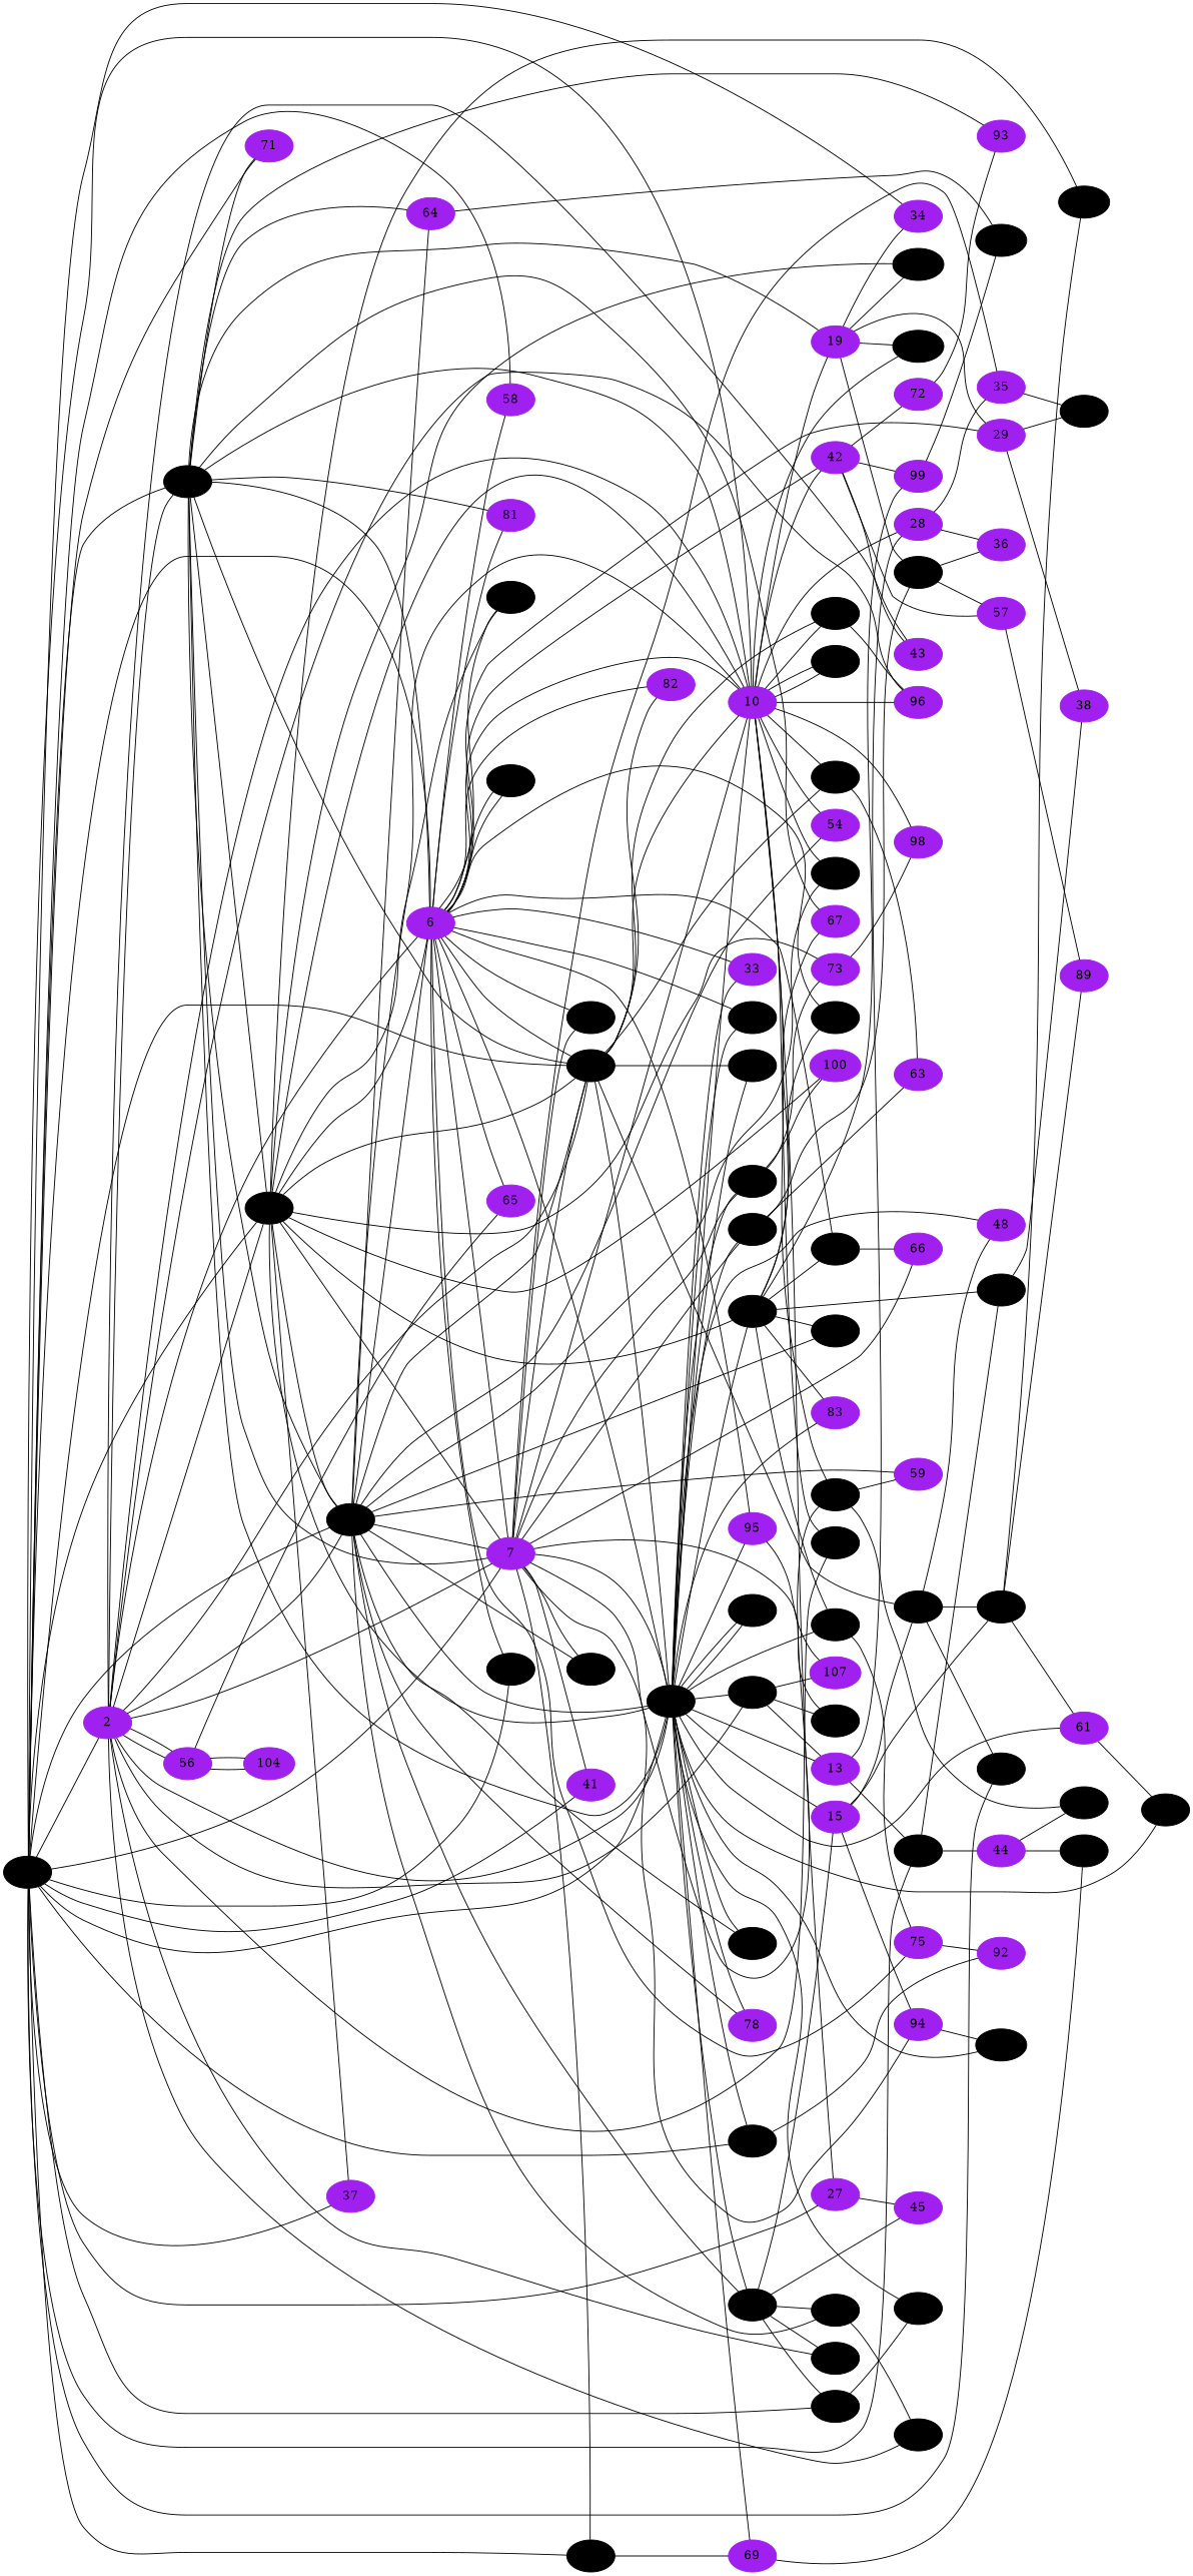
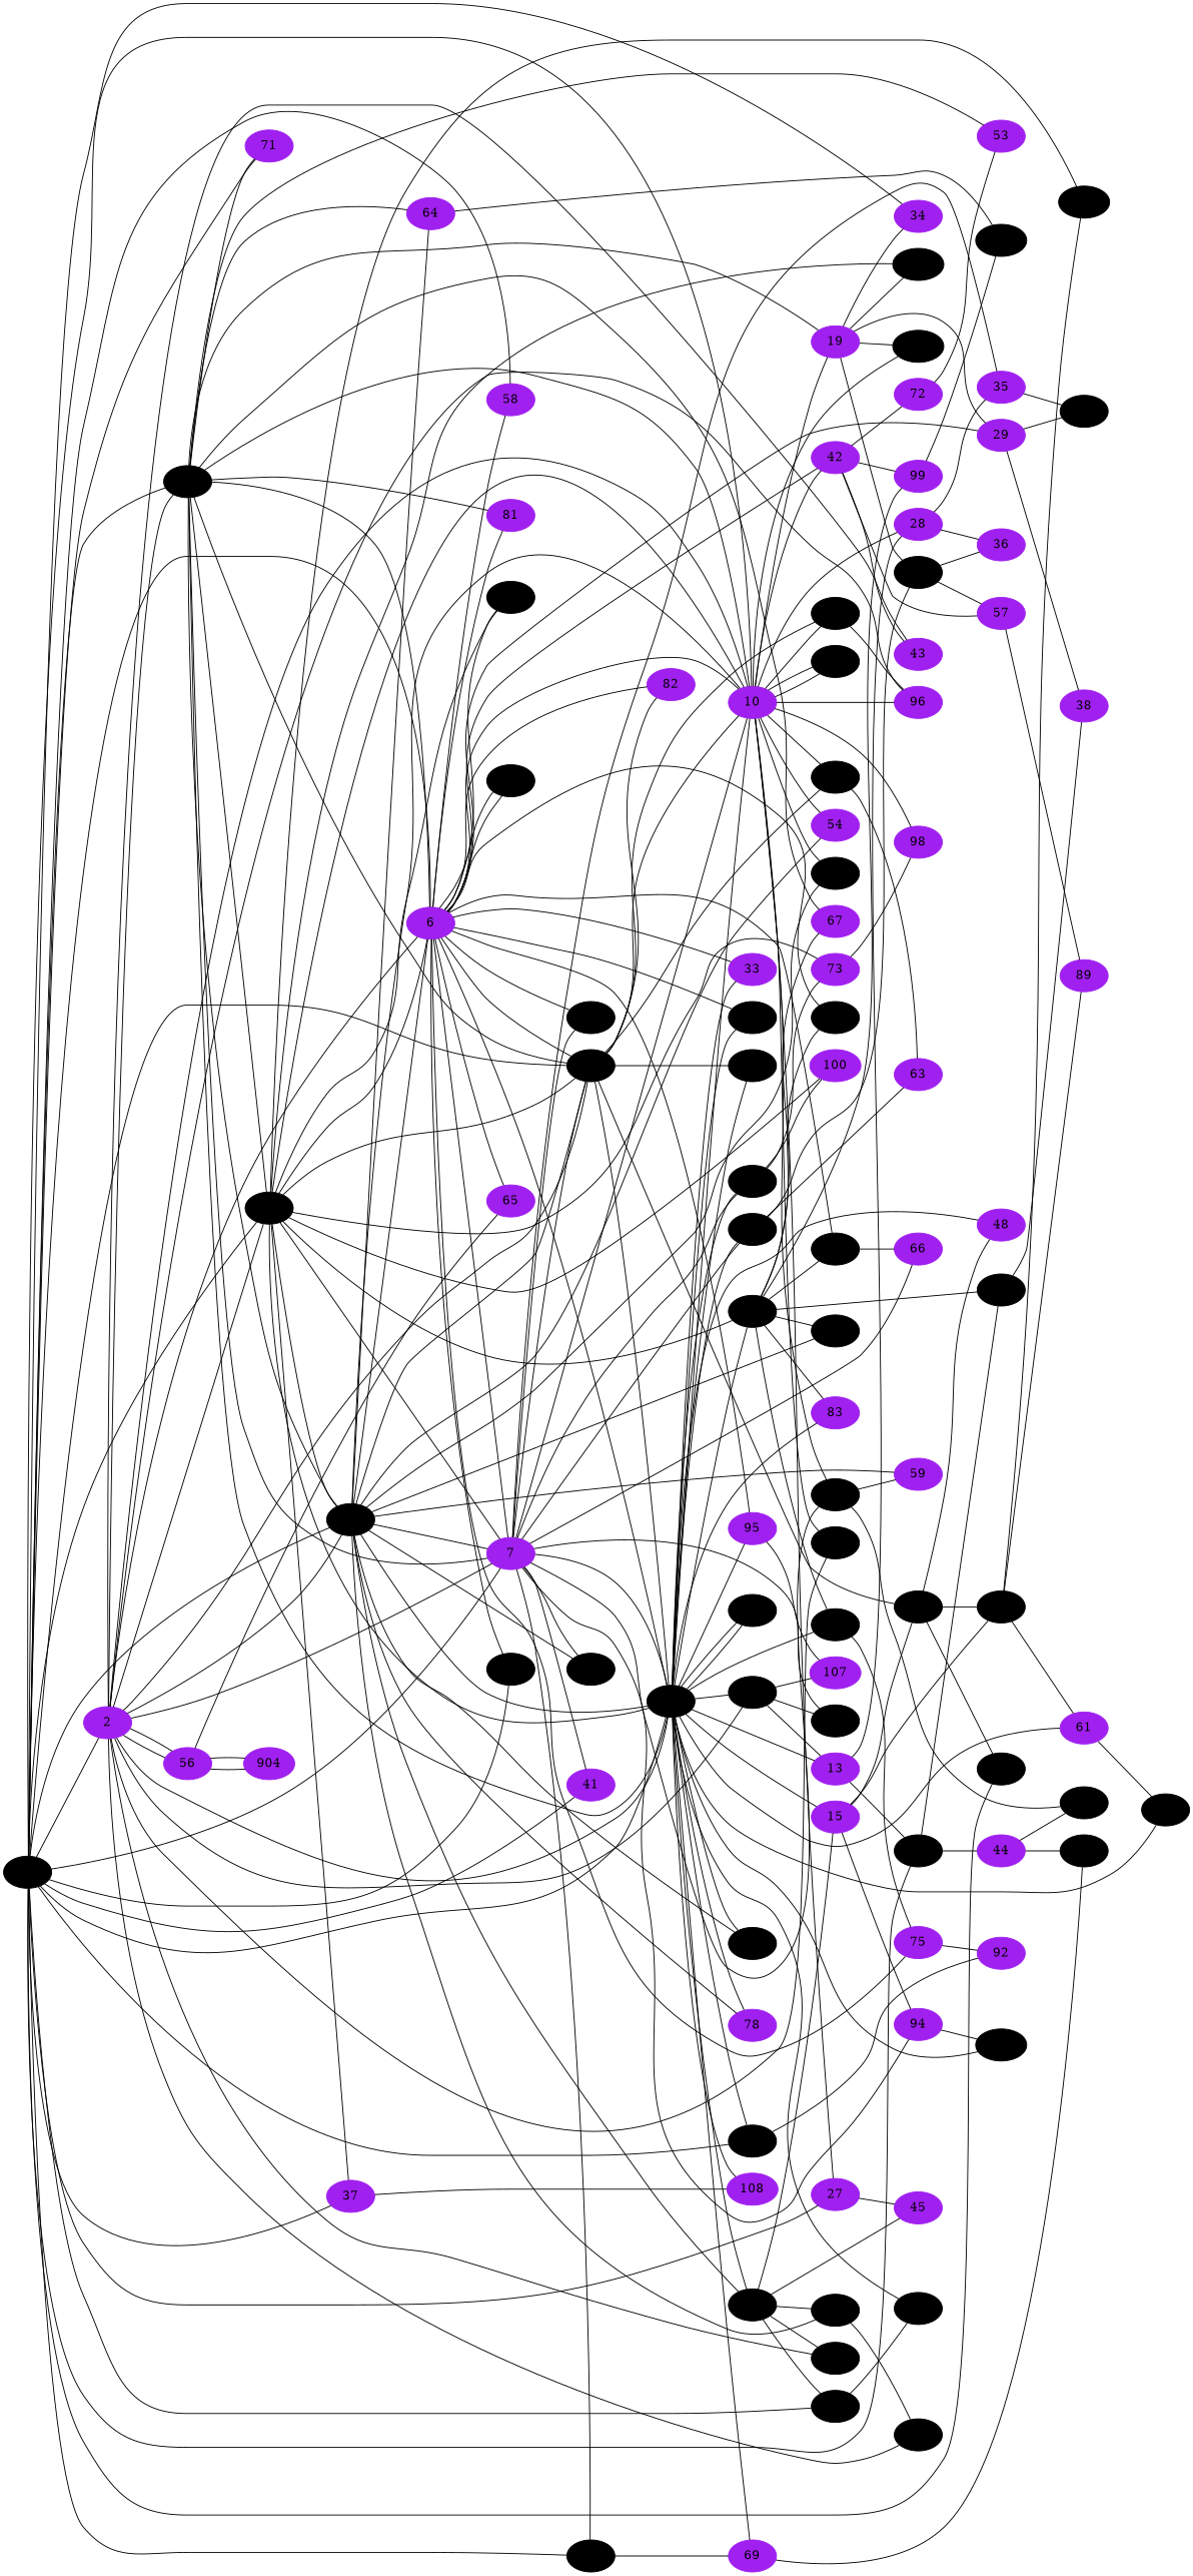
  graph {
    rankdir=LR
    node [color=purple style=filled]
    1 [color=black]
    2
    3 [color=black]
    4 [color=black]
    5 [color=black]
    6
    7
    8 [color=black]
    9 [color=black]
    10
    25 [color=black]
    27
    34
    37
    39 [color=black]
    41
    52 [color=black]
    58
    71
    79 [color=black]
    80 [color=black]
    87 [color=black]
    11 [color=black]
    21 [color=black]
    24 [color=black]
    43
    56
    76 [color=black]
    96
    19
    64
    67
    81
-   93
+   93 [label=53]
    22 [color=black]
    46 [color=black]
    73
    100
    102 [color=black]
    103 [color=black]
    14 [color=black]
    16 [color=black]
    47 [color=black]
    54
    55 [color=black]
    59
    78
    86 [color=black]
    91 [color=black]
    17 [color=black]
    26 [color=black]
    29
    33
    42
    49 [color=black]
    65
    70 [color=black]
    75
    82
    85 [color=black]
    95
    12 [color=black]
    20 [color=black]
    35
    66
    68 [color=black]
    88 [color=black]
    94
    18 [color=black]
    23 [color=black]
    31 [color=black]
    62 [color=black]
    13
    15
    48
    50 [color=black]
    51 [color=black]
    61
    69
    83
    90 [color=black]
    97 [color=black]
    106 [color=black]
+   108
    28
    77 [color=black]
    98
    105 [color=black]
    44
    30 [color=black]
    45
    92
    107
    74 [color=black]
    84 [color=black]
-   104
+   104 [label=904]
    32 [color=black]
    101 [color=black]
    99
    38
    60 [color=black]
    72
    57
    63
    40 [color=black]
    36
    89
    1 -- 2
    1 -- 3
    1 -- 4
    1 -- 5
    1 -- 6
    1 -- 7
    1 -- 8
    1 -- 9
    1 -- 10
    1 -- 25
    1 -- 27
    1 -- 34
    1 -- 37
    1 -- 39
    1 -- 41
    1 -- 52
    1 -- 58
    1 -- 71
    1 -- 79
    1 -- 80
    1 -- 87
    2 -- 3
    2 -- 4
    2 -- 5
    2 -- 6
    2 -- 7
    2 -- 8
    2 -- 9
    2 -- 10
    2 -- 11
    2 -- 21
    2 -- 24
    2 -- 43
    2 -- 56
    2 -- 56
    2 -- 76
    2 -- 96
    3 -- 4
    3 -- 5
    3 -- 6
    3 -- 7
    3 -- 8
    3 -- 9
    3 -- 10
    3 -- 71
    3 -- 19
    3 -- 64
    3 -- 67
    3 -- 81
    3 -- 93
    4 -- 5
    4 -- 6
    4 -- 7
    4 -- 8
    4 -- 9
    4 -- 10
    4 -- 37
    4 -- 22
    4 -- 46
    4 -- 73
    4 -- 100
    4 -- 102
    4 -- 103
    5 -- 6
    5 -- 7
    5 -- 8
    5 -- 9
    5 -- 10
    5 -- 64
    5 -- 14
    5 -- 16
    5 -- 47
    5 -- 54
    5 -- 55
    5 -- 59
    5 -- 78
    5 -- 86
    5 -- 91
    6 -- 7
    6 -- 8
    6 -- 9
    6 -- 10
    6 -- 58
    6 -- 80
    6 -- 81
    6 -- 46
    6 -- 17
    6 -- 26
    6 -- 26
    6 -- 29
    6 -- 33
    6 -- 42
    6 -- 49
    6 -- 65
    6 -- 70
    6 -- 75
    6 -- 82
    6 -- 85
    6 -- 95
    7 -- 8
    7 -- 9
    7 -- 10
    7 -- 39
    7 -- 41
    7 -- 86
    7 -- 17
    7 -- 12
    7 -- 20
    7 -- 35
    7 -- 66
    7 -- 68
    7 -- 88
    7 -- 94
    8 -- 9
    8 -- 10
    8 -- 82
    8 -- 18
    8 -- 23
    8 -- 31
    8 -- 62
    9 -- 10
    9 -- 79
    9 -- 11
    9 -- 22
    9 -- 14
    9 -- 55
    9 -- 78
    9 -- 33
    9 -- 85
    9 -- 95
    9 -- 20
    9 -- 68
    9 -- 31
    9 -- 13
    9 -- 15
    9 -- 48
    9 -- 50
    9 -- 51
    9 -- 51
    9 -- 61
    9 -- 69
    9 -- 83
    9 -- 90
    9 -- 97
    9 -- 106
+   9 -- 108
    10 -- 27
    10 -- 24
    10 -- 96
    10 -- 19
    10 -- 54
    10 -- 91
    10 -- 42
    10 -- 12
    10 -- 23
    10 -- 62
    10 -- 28
    10 -- 77
    10 -- 77
    10 -- 98
    10 -- 105
    25 -- 44
    25 -- 30
    27 -- 45
+   37 -- 108
    39 -- 69
    79 -- 92
    87 -- 97
    11 -- 88
    11 -- 13
    11 -- 107
    56 -- 65
    56 -- 104
    56 -- 104
    19 -- 34
    19 -- 102
    19 -- 29
    19 -- 105
    19 -- 32
    64 -- 101
    22 -- 67
    22 -- 47
    22 -- 49
    22 -- 70
    22 -- 50
    22 -- 83
    22 -- 30
    22 -- 99
    73 -- 98
    14 -- 87
    14 -- 21
    14 -- 16
    14 -- 15
    14 -- 45
    16 -- 76
    29 -- 38
    29 -- 60
    42 -- 43
    42 -- 99
    42 -- 72
    42 -- 57
    49 -- 66
    75 -- 92
    95 -- 107
    12 -- 59
    12 -- 74
    20 -- 32
    20 -- 63
    35 -- 60
    68 -- 73
    68 -- 100
    94 -- 106
    18 -- 52
    18 -- 48
    18 -- 40
    23 -- 96
    62 -- 63
    13 -- 25
    13 -- 28
    15 -- 94
    15 -- 18
    15 -- 40
    50 -- 75
    61 -- 90
    69 -- 84
    28 -- 35
    28 -- 36
    44 -- 74
    44 -- 84
    30 -- 38
    32 -- 57
    32 -- 36
    99 -- 101
    72 -- 93
    57 -- 89
    40 -- 103
    40 -- 61
    40 -- 89
  }
